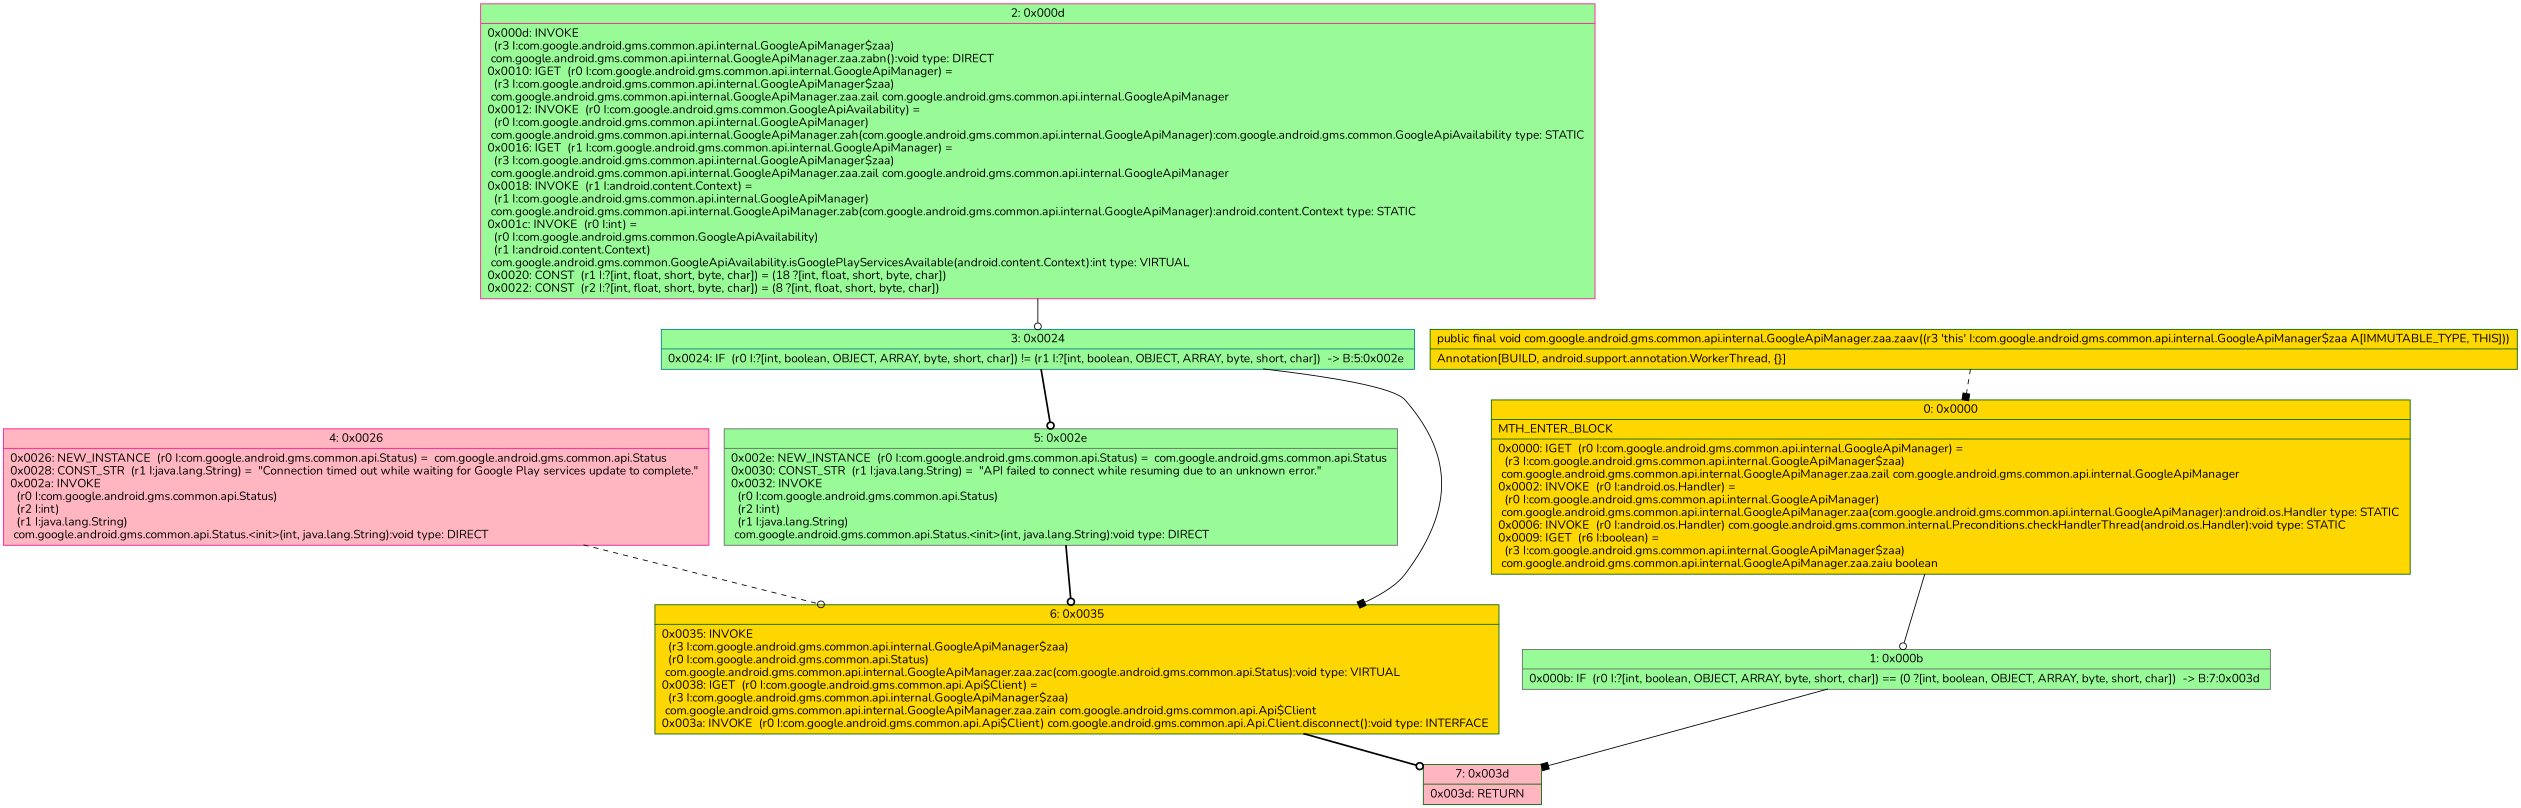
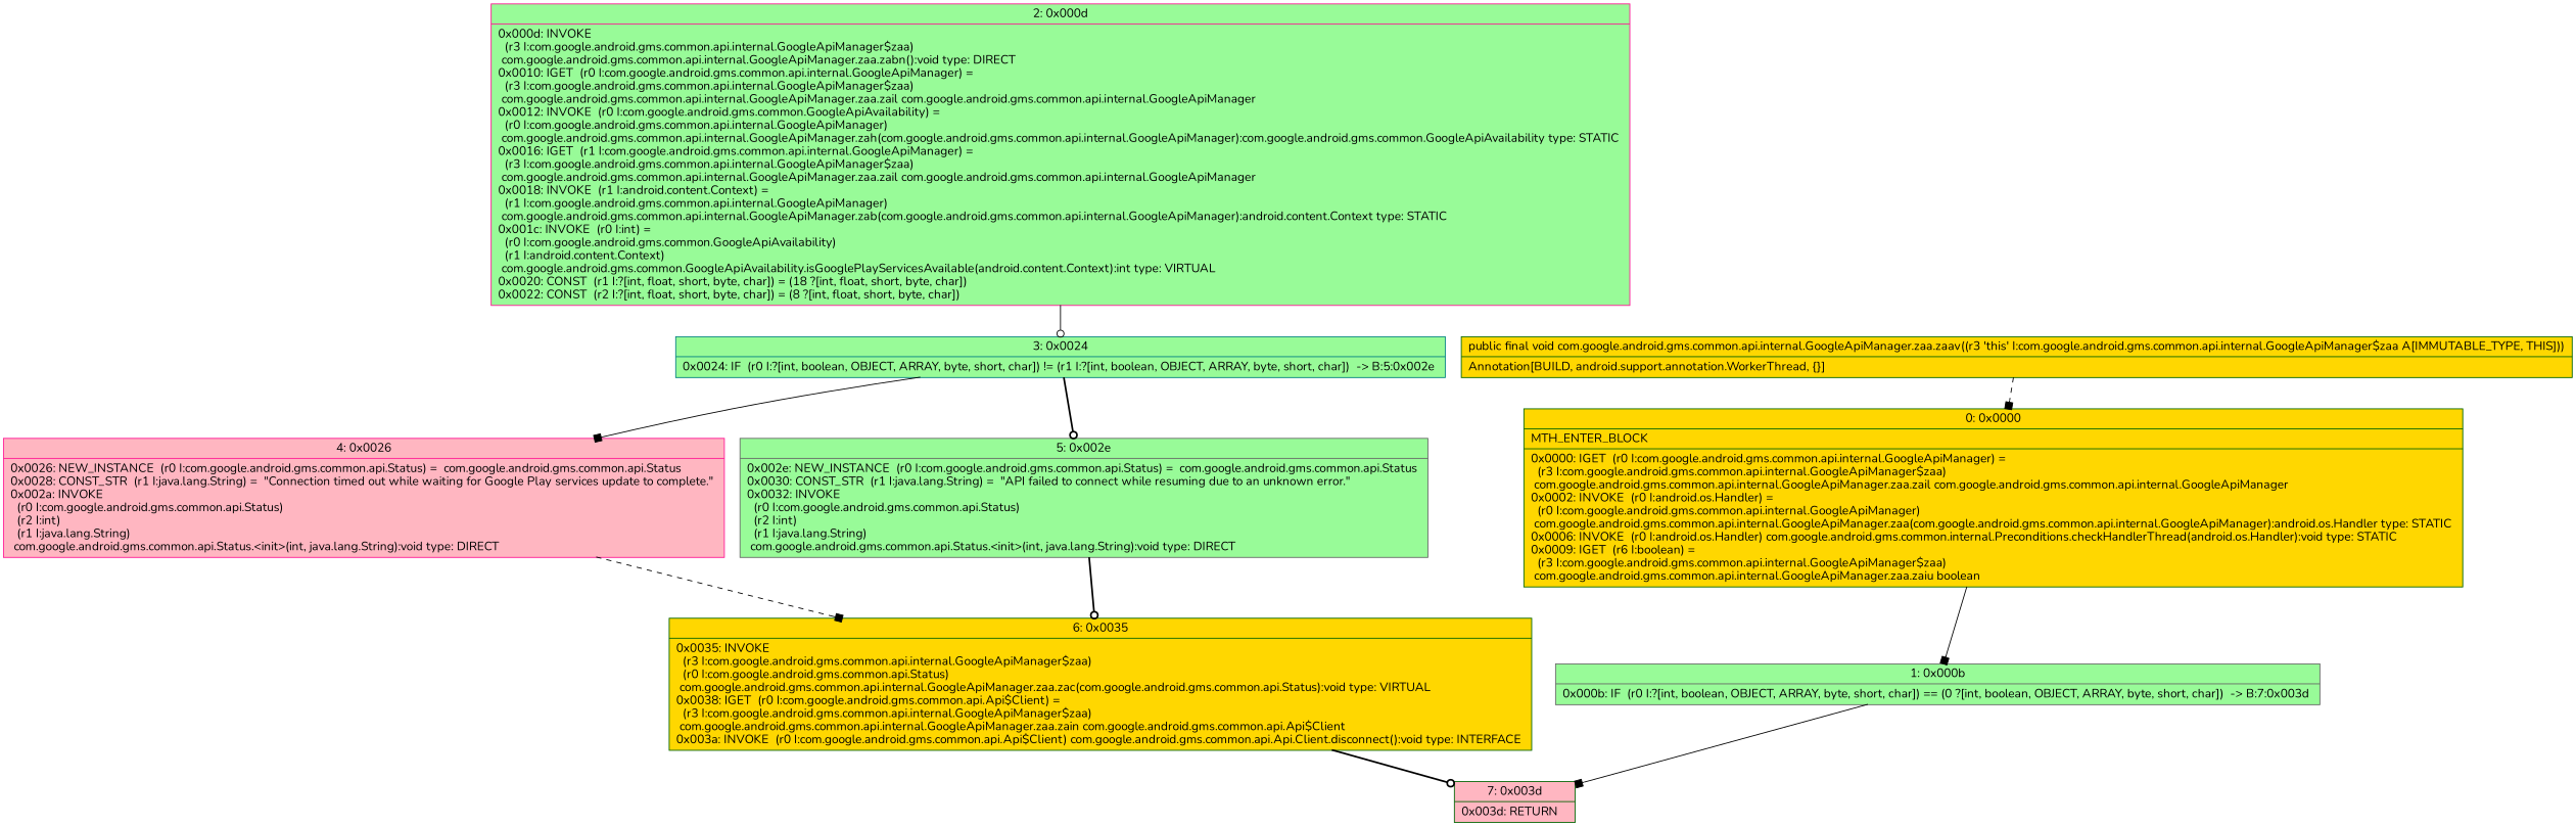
  digraph {
    fontname=Nunito
    node [color=darkgreen fillcolor=palegreen fontname=Nunito shape=record style=filled]
    edge [arrowhead=odot fontname=Nunito style=solid]
    n1 [fillcolor=gold label="{0\:\ 0x0000|MTH_ENTER_BLOCK\l|0x0000: IGET  (r0 I:com.google.android.gms.common.api.internal.GoogleApiManager) = \l  (r3 I:com.google.android.gms.common.api.internal.GoogleApiManager$zaa)\l com.google.android.gms.common.api.internal.GoogleApiManager.zaa.zail com.google.android.gms.common.api.internal.GoogleApiManager \l0x0002: INVOKE  (r0 I:android.os.Handler) = \l  (r0 I:com.google.android.gms.common.api.internal.GoogleApiManager)\l com.google.android.gms.common.api.internal.GoogleApiManager.zaa(com.google.android.gms.common.api.internal.GoogleApiManager):android.os.Handler type: STATIC \l0x0006: INVOKE  (r0 I:android.os.Handler) com.google.android.gms.common.internal.Preconditions.checkHandlerThread(android.os.Handler):void type: STATIC \l0x0009: IGET  (r6 I:boolean) = \l  (r3 I:com.google.android.gms.common.api.internal.GoogleApiManager$zaa)\l com.google.android.gms.common.api.internal.GoogleApiManager.zaa.zaiu boolean \l}"]
    n2 [color=gray40 label="{1\:\ 0x000b|0x000b: IF  (r0 I:?[int, boolean, OBJECT, ARRAY, byte, short, char]) == (0 ?[int, boolean, OBJECT, ARRAY, byte, short, char])  \-\> B:7:0x003d \l}"]
    n3 [fillcolor=lightpink label="{7\:\ 0x003d|0x003d: RETURN   \l}"]
    n4 [color=deeppink label="{2\:\ 0x000d|0x000d: INVOKE  \l  (r3 I:com.google.android.gms.common.api.internal.GoogleApiManager$zaa)\l com.google.android.gms.common.api.internal.GoogleApiManager.zaa.zabn():void type: DIRECT \l0x0010: IGET  (r0 I:com.google.android.gms.common.api.internal.GoogleApiManager) = \l  (r3 I:com.google.android.gms.common.api.internal.GoogleApiManager$zaa)\l com.google.android.gms.common.api.internal.GoogleApiManager.zaa.zail com.google.android.gms.common.api.internal.GoogleApiManager \l0x0012: INVOKE  (r0 I:com.google.android.gms.common.GoogleApiAvailability) = \l  (r0 I:com.google.android.gms.common.api.internal.GoogleApiManager)\l com.google.android.gms.common.api.internal.GoogleApiManager.zah(com.google.android.gms.common.api.internal.GoogleApiManager):com.google.android.gms.common.GoogleApiAvailability type: STATIC \l0x0016: IGET  (r1 I:com.google.android.gms.common.api.internal.GoogleApiManager) = \l  (r3 I:com.google.android.gms.common.api.internal.GoogleApiManager$zaa)\l com.google.android.gms.common.api.internal.GoogleApiManager.zaa.zail com.google.android.gms.common.api.internal.GoogleApiManager \l0x0018: INVOKE  (r1 I:android.content.Context) = \l  (r1 I:com.google.android.gms.common.api.internal.GoogleApiManager)\l com.google.android.gms.common.api.internal.GoogleApiManager.zab(com.google.android.gms.common.api.internal.GoogleApiManager):android.content.Context type: STATIC \l0x001c: INVOKE  (r0 I:int) = \l  (r0 I:com.google.android.gms.common.GoogleApiAvailability)\l  (r1 I:android.content.Context)\l com.google.android.gms.common.GoogleApiAvailability.isGooglePlayServicesAvailable(android.content.Context):int type: VIRTUAL \l0x0020: CONST  (r1 I:?[int, float, short, byte, char]) = (18 ?[int, float, short, byte, char]) \l0x0022: CONST  (r2 I:?[int, float, short, byte, char]) = (8 ?[int, float, short, byte, char]) \l}"]
    n5 [color=teal label="{3\:\ 0x0024|0x0024: IF  (r0 I:?[int, boolean, OBJECT, ARRAY, byte, short, char]) != (r1 I:?[int, boolean, OBJECT, ARRAY, byte, short, char])  \-\> B:5:0x002e \l}"]
    n6 [color=deeppink fillcolor=lightpink label="{4\:\ 0x0026|0x0026: NEW_INSTANCE  (r0 I:com.google.android.gms.common.api.Status) =  com.google.android.gms.common.api.Status \l0x0028: CONST_STR  (r1 I:java.lang.String) =  \"Connection timed out while waiting for Google Play services update to complete.\" \l0x002a: INVOKE  \l  (r0 I:com.google.android.gms.common.api.Status)\l  (r2 I:int)\l  (r1 I:java.lang.String)\l com.google.android.gms.common.api.Status.\<init\>(int, java.lang.String):void type: DIRECT \l}"]
    n7 [color=gray40 label="{5\:\ 0x002e|0x002e: NEW_INSTANCE  (r0 I:com.google.android.gms.common.api.Status) =  com.google.android.gms.common.api.Status \l0x0030: CONST_STR  (r1 I:java.lang.String) =  \"API failed to connect while resuming due to an unknown error.\" \l0x0032: INVOKE  \l  (r0 I:com.google.android.gms.common.api.Status)\l  (r2 I:int)\l  (r1 I:java.lang.String)\l com.google.android.gms.common.api.Status.\<init\>(int, java.lang.String):void type: DIRECT \l}"]
    n8 [fillcolor=gold label="{6\:\ 0x0035|0x0035: INVOKE  \l  (r3 I:com.google.android.gms.common.api.internal.GoogleApiManager$zaa)\l  (r0 I:com.google.android.gms.common.api.Status)\l com.google.android.gms.common.api.internal.GoogleApiManager.zaa.zac(com.google.android.gms.common.api.Status):void type: VIRTUAL \l0x0038: IGET  (r0 I:com.google.android.gms.common.api.Api$Client) = \l  (r3 I:com.google.android.gms.common.api.internal.GoogleApiManager$zaa)\l com.google.android.gms.common.api.internal.GoogleApiManager.zaa.zain com.google.android.gms.common.api.Api$Client \l0x003a: INVOKE  (r0 I:com.google.android.gms.common.api.Api$Client) com.google.android.gms.common.api.Api.Client.disconnect():void type: INTERFACE \l}"]
    n9 [fillcolor=gold label="{public final void com.google.android.gms.common.api.internal.GoogleApiManager.zaa.zaav((r3 'this' I:com.google.android.gms.common.api.internal.GoogleApiManager$zaa A[IMMUTABLE_TYPE, THIS]))  | Annotation[BUILD, android.support.annotation.WorkerThread, \{\}]\l}"]
-   n1 -> n2
+   n1 -> n2 [arrowhead=box]
    n2 -> n3 [arrowhead=box]
    n4 -> n5
-   n5 -> n8 [arrowhead=box]
+   n5 -> n6 [arrowhead=box]
    n5 -> n7 [style=bold]
-   n6 -> n8 [style=dashed]
+   n6 -> n8 [arrowhead=box style=dashed]
    n7 -> n8 [style=bold]
    n8 -> n3 [style=bold]
    n9 -> n1 [arrowhead=box style=dashed]
  }
